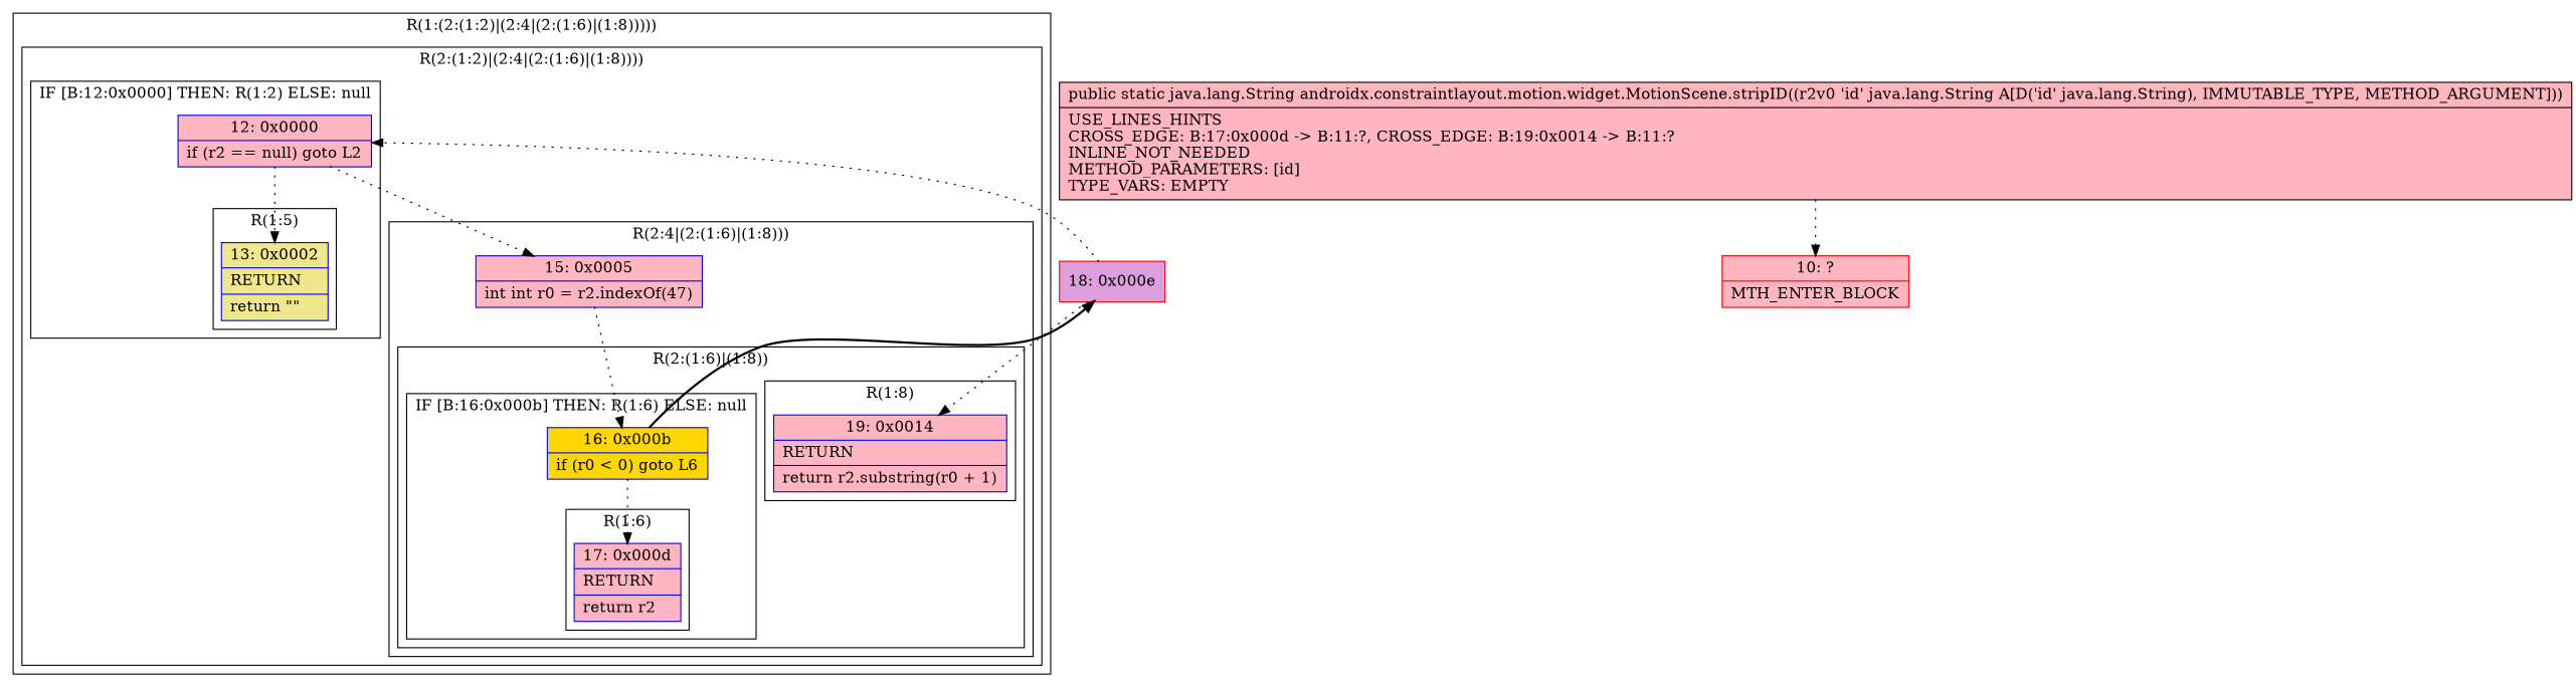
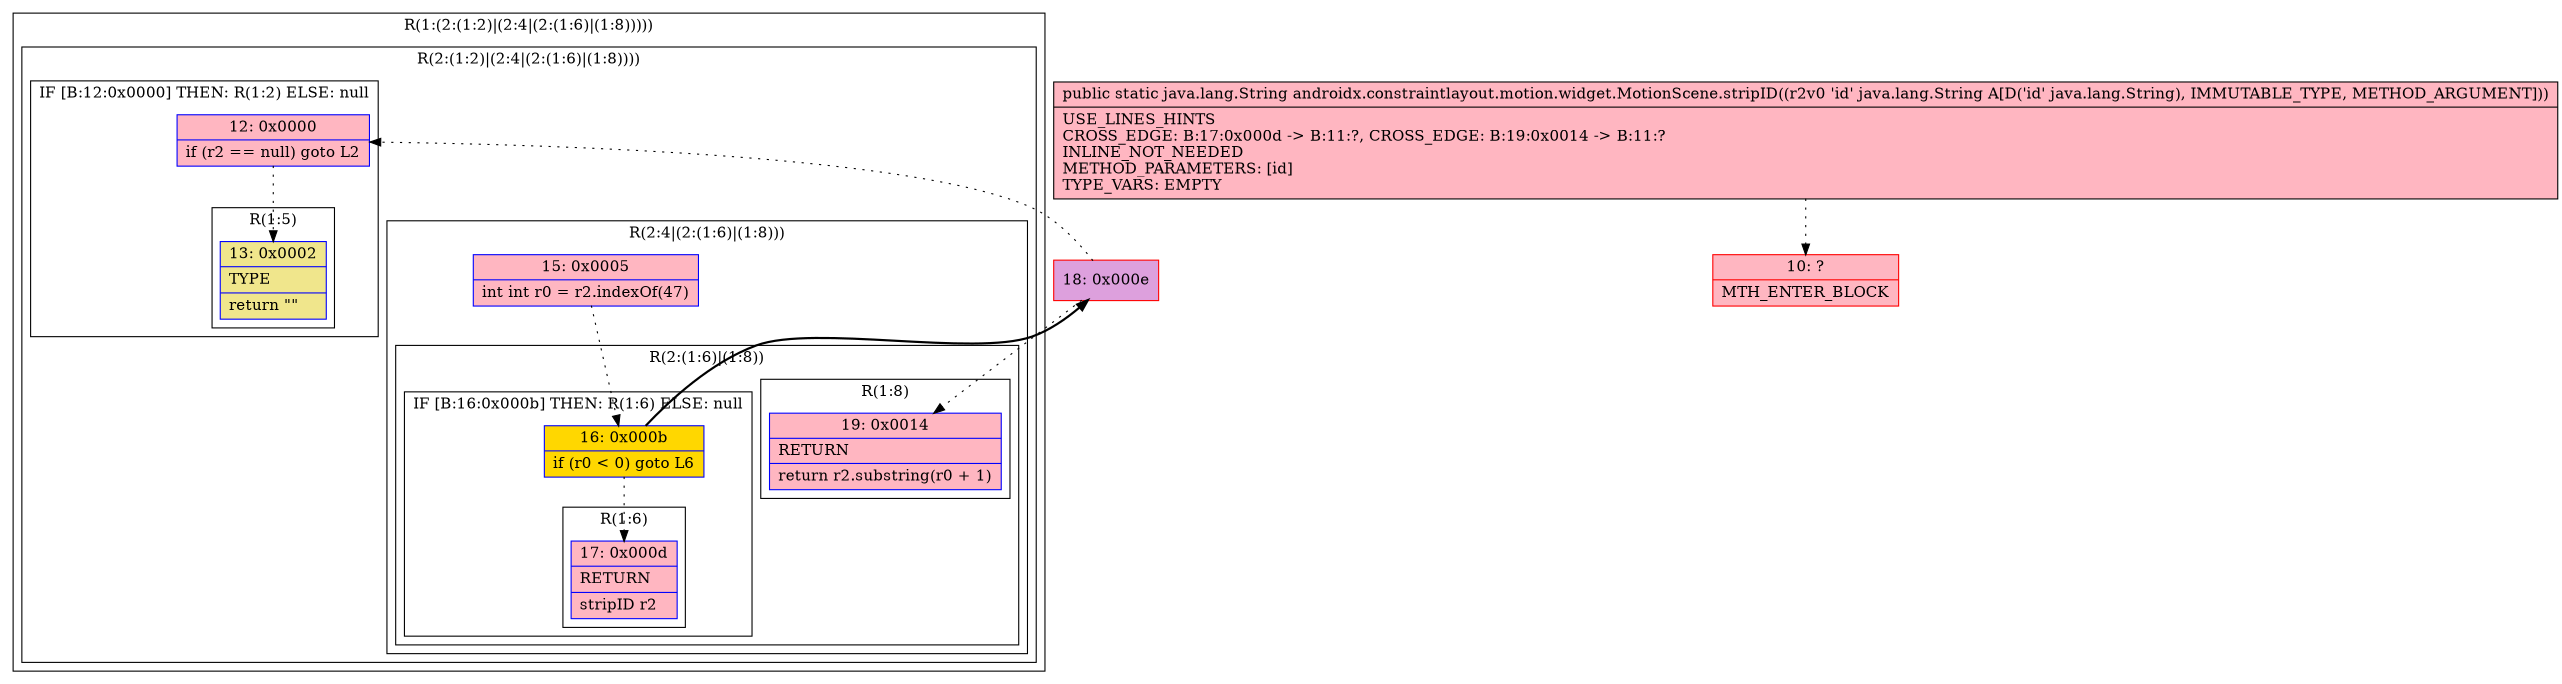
  digraph {
    node [color=blue fillcolor=lightpink shape=record style=filled]
    edge [style=dotted]
-   n1 [fillcolor=khaki label="{13\:\ 0x0002|RETURN\l|return \"\"\l}"]
+   n1 [fillcolor=khaki label="{13\:\ 0x0002|TYPE\l|return \"\"\l}"]
    n2 [label="{12\:\ 0x0000|if (r2 == null) goto L2\l}"]
-   n3 [label="{17\:\ 0x000d|RETURN\l|return r2\l}"]
+   n3 [label="{17\:\ 0x000d|RETURN\l|stripID r2\l}"]
    n4 [fillcolor=gold label="{16\:\ 0x000b|if (r0 \< 0) goto L6\l}"]
    n5 [label="{19\:\ 0x0014|RETURN\l|return r2.substring(r0 + 1)\l}"]
    n6 [label="{15\:\ 0x0005|int int r0 = r2.indexOf(47)\l}"]
    n7 [color=red fillcolor=plum label="{18\:\ 0x000e}"]
    n8 [color=red label="{10\:\ ?|MTH_ENTER_BLOCK\l}"]
    n9 [label="{public static java.lang.String androidx.constraintlayout.motion.widget.MotionScene.stripID((r2v0 'id' java.lang.String A[D('id' java.lang.String), IMMUTABLE_TYPE, METHOD_ARGUMENT]))  | USE_LINES_HINTS\lCROSS_EDGE: B:17:0x000d \-\> B:11:?, CROSS_EDGE: B:19:0x0014 \-\> B:11:?\lINLINE_NOT_NEEDED\lMETHOD_PARAMETERS: [id]\lTYPE_VARS: EMPTY\l}" color=""]
    subgraph cluster_1 {
      label="R(1:(2:(1:2)|(2:4|(2:(1:6)|(1:8)))))"
      subgraph cluster_2 {
        label="R(2:(1:2)|(2:4|(2:(1:6)|(1:8))))"
        subgraph cluster_3 {
          label="IF [B:12:0x0000] THEN: R(1:2) ELSE: null"
          n2
          subgraph cluster_4 {
            label="R(1:5)"
            n1
          }
        }
        subgraph cluster_5 {
          label="R(2:4|(2:(1:6)|(1:8)))"
          n6
          subgraph cluster_6 {
            label="R(2:(1:6)|(1:8))"
            subgraph cluster_7 {
              label="IF [B:16:0x000b] THEN: R(1:6) ELSE: null"
              n4
              subgraph cluster_8 {
                label="R(1:6)"
                n3
              }
            }
            subgraph cluster_9 {
              label="R(1:8)"
              n5
            }
          }
        }
      }
    }
    n2 -> n1
-   n2 -> n6
    n4 -> n3
    n4 -> n7 [style=bold]
    n6 -> n4
    n7 -> n2
    n7 -> n5
    n9 -> n8
  }
